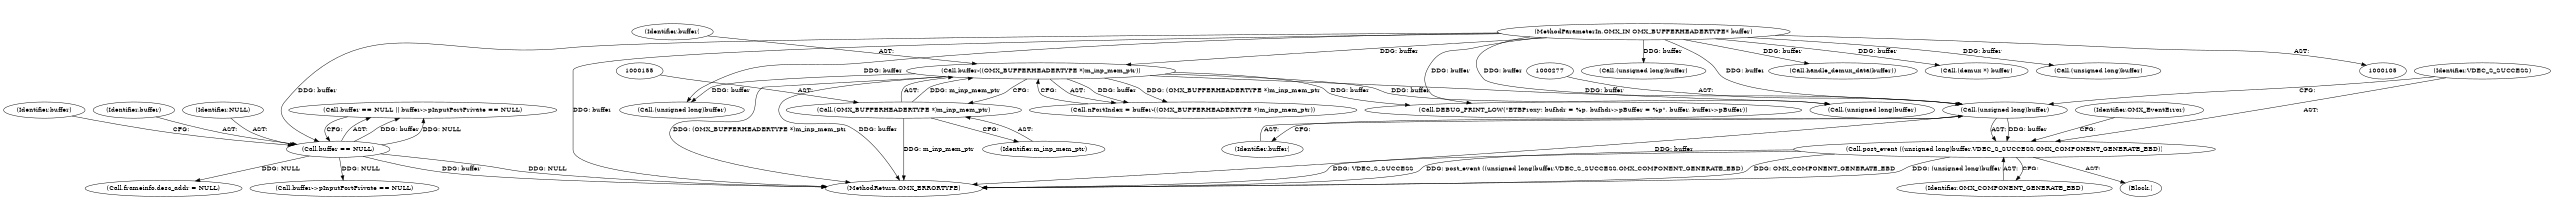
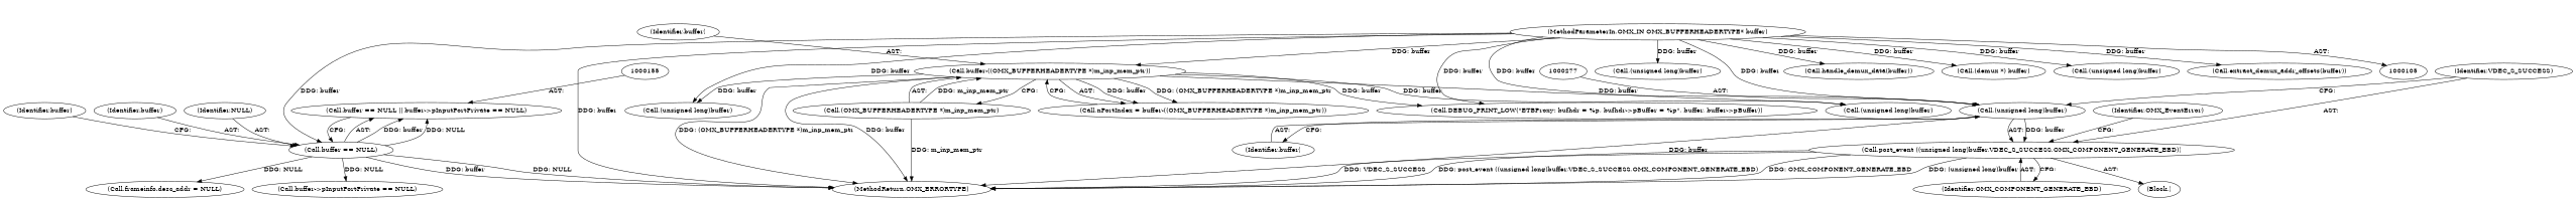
  digraph {
    n1 [label="(Call,(unsigned long)buffer)"]
    n2 [label="(Call,post_event ((unsigned long)buffer,VDEC_S_SUCCESS,OMX_COMPONENT_GENERATE_EBD))"]
    n3 [label="(Identifier,buffer)"]
    n4 [label="(MethodReturn,OMX_ERRORTYPE)"]
    n5 [label="(Block,)"]
    n6 [label="(Identifier,OMX_COMPONENT_GENERATE_EBD)"]
    n7 [label="(Call,buffer-((OMX_BUFFERHEADERTYPE *)m_inp_mem_ptr))"]
    n8 [label="(Call,(OMX_BUFFERHEADERTYPE *)m_inp_mem_ptr)"]
    n9 [label="(Call,(unsigned long)buffer)"]
    n10 [label="(Call,DEBUG_PRINT_LOW(\"ETBProxy: bufhdr = %p, bufhdr->pBuffer = %p\", buffer, buffer->pBuffer))"]
    n11 [label="(Call,(unsigned long)buffer)"]
    n12 [label="(Call,nPortIndex = buffer-((OMX_BUFFERHEADERTYPE *)m_inp_mem_ptr))"]
-   n13 [label="(Identifier,m_inp_mem_ptr)"]
    n14 [label="(Call,buffer == NULL)"]
    n15 [label="(Call,buffer->pInputPortPrivate == NULL)"]
    n16 [label="(Call,buffer == NULL || buffer->pInputPortPrivate == NULL)"]
    n17 [label="(Call,frameinfo.desc_addr = NULL)"]
    n18 [label="(Identifier,NULL)"]
    n19 [label="(MethodParameterIn,OMX_IN OMX_BUFFERHEADERTYPE* buffer)"]
    n20 [label="(Call,(unsigned long)buffer)"]
    n21 [label="(Call,handle_demux_data(buffer))"]
    n22 [label="(Call,(demux *) buffer)"]
    n23 [label="(Call,(unsigned long)buffer)"]
+   n24 [label="(Call,extract_demux_addr_offsets(buffer))"]
    1000105
    n26 [label="(Identifier,VDEC_S_SUCCESS)"]
    n27 [label="(Identifier,buffer)"]
    n28 [label="(Identifier,buffer)"]
    n29 [label="(Identifier,buffer)"]
    n30 [label="(Identifier,OMX_EventError)"]
    1000277
    1000155
    n1 -> n2 [label="AST: "]
    n1 -> n2 [label="DDG: buffer"]
    n1 -> n3 [label="CFG: "]
    n1 -> n4 [label="DDG: buffer"]
    n2 -> n4 [label="DDG: post_event ((unsigned long)buffer,VDEC_S_SUCCESS,OMX_COMPONENT_GENERATE_EBD)"]
    n2 -> n4 [label="DDG: OMX_COMPONENT_GENERATE_EBD"]
    n2 -> n4 [label="DDG: (unsigned long)buffer"]
    n2 -> n4 [label="DDG: VDEC_S_SUCCESS"]
    n2 -> n5 [label="AST: "]
    n2 -> n6 [label="CFG: "]
    n3 -> n1 [label="AST: "]
    n6 -> n2 [label="AST: "]
    n7 -> n1 [label="DDG: buffer"]
    n7 -> n4 [label="DDG: buffer"]
    n7 -> n4 [label="DDG: (OMX_BUFFERHEADERTYPE *)m_inp_mem_ptr"]
    n7 -> n8 [label="CFG: "]
    n7 -> n9 [label="DDG: buffer"]
    n7 -> n10 [label="DDG: buffer"]
    n7 -> n11 [label="DDG: buffer"]
    n7 -> n12 [label="AST: "]
    n7 -> n12 [label="DDG: buffer"]
    n7 -> n12 [label="DDG: (OMX_BUFFERHEADERTYPE *)m_inp_mem_ptr"]
    n8 -> n4 [label="DDG: m_inp_mem_ptr"]
    n8 -> n7 [label="AST: "]
    n8 -> n7 [label="DDG: m_inp_mem_ptr"]
-   n8 -> n13 [label="CFG: "]
    n12 -> n7 [label="CFG: "]
-   n13 -> n8 [label="AST: "]
    n14 -> n4 [label="DDG: NULL"]
    n14 -> n4 [label="DDG: buffer"]
    n14 -> n15 [label="DDG: NULL"]
    n14 -> n16 [label="AST: "]
    n14 -> n16 [label="DDG: buffer"]
    n14 -> n16 [label="DDG: NULL"]
    n14 -> n17 [label="DDG: NULL"]
    n16 -> n14 [label="CFG: "]
    n18 -> n14 [label="AST: "]
    n19 -> n1 [label="DDG: buffer"]
    n19 -> n4 [label="DDG: buffer"]
    n19 -> n7 [label="DDG: buffer"]
    n19 -> n9 [label="DDG: buffer"]
    n19 -> n10 [label="DDG: buffer"]
    n19 -> n11 [label="DDG: buffer"]
    n19 -> n14 [label="DDG: buffer"]
    n19 -> n20 [label="DDG: buffer"]
    n19 -> n21 [label="DDG: buffer"]
    n19 -> n22 [label="DDG: buffer"]
    n19 -> n23 [label="DDG: buffer"]
+   n19 -> n24 [label="DDG: buffer"]
    n19 -> 1000105 [label="AST: "]
    n26 -> n1 [label="CFG: "]
    n26 -> n2 [label="AST: "]
    n27 -> n14 [label="CFG: "]
    n28 -> n14 [label="AST: "]
    n29 -> n7 [label="AST: "]
    n30 -> n2 [label="CFG: "]
    1000277 -> n1 [label="AST: "]
-   1000155 -> n8 [label="AST: "]
+   1000155 -> n16 [label="AST: "]
  }
